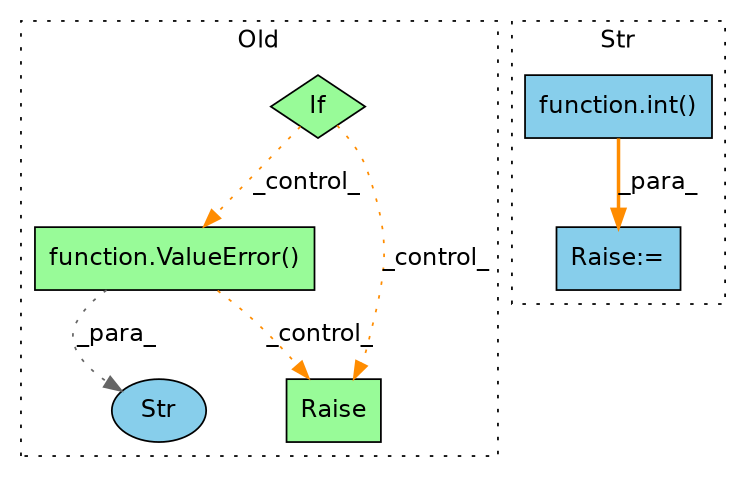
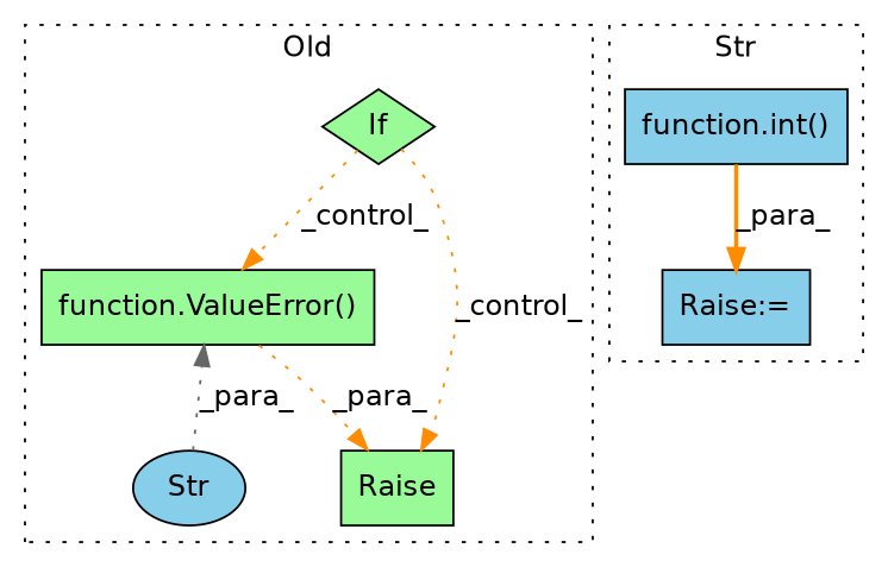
  digraph {
    fontname="DejaVu Sans"
    node [a=75 fillcolor=palegreen fontname="DejaVu Sans" shape=box style=filled]
    edge [color=darkorange fontname="DejaVu Sans" style=dotted]
    n1 [l="11,1" label="function.ValueError()" s="2804,2849"]
    n2 [a=91 l=6 label=Raise s=2798]
    n3 [a=96 l=3 label=If s=2753 shape=diamond]
    n4 [a=66 fillcolor=skyblue l=34 label=Str s=2815 shape=ellipse]
    n5 [fillcolor=skyblue l="4,1" label="function.int()" s="3216,3256"]
    n6 [a=68 fillcolor=skyblue l=11 label="Raise:=" s=3263]
    subgraph cluster_1 {
      label=Old
      style=dotted
      n1
      n2
      n3
      n4
    }
    subgraph cluster_2 {
      label=Str
      style=dotted
      n5
      n6
    }
-   n1 -> n2 [label=_control_]
+   n1 -> n2 [label=_para_]
    n3 -> n1 [label=_control_]
    n3 -> n2 [label=_control_]
-   n1 -> n4 [color=gray40 label=_para_]
+   n4 -> n1 [color=gray40 label=_para_]
    n5 -> n6 [label=_para_ style=bold]
  }
